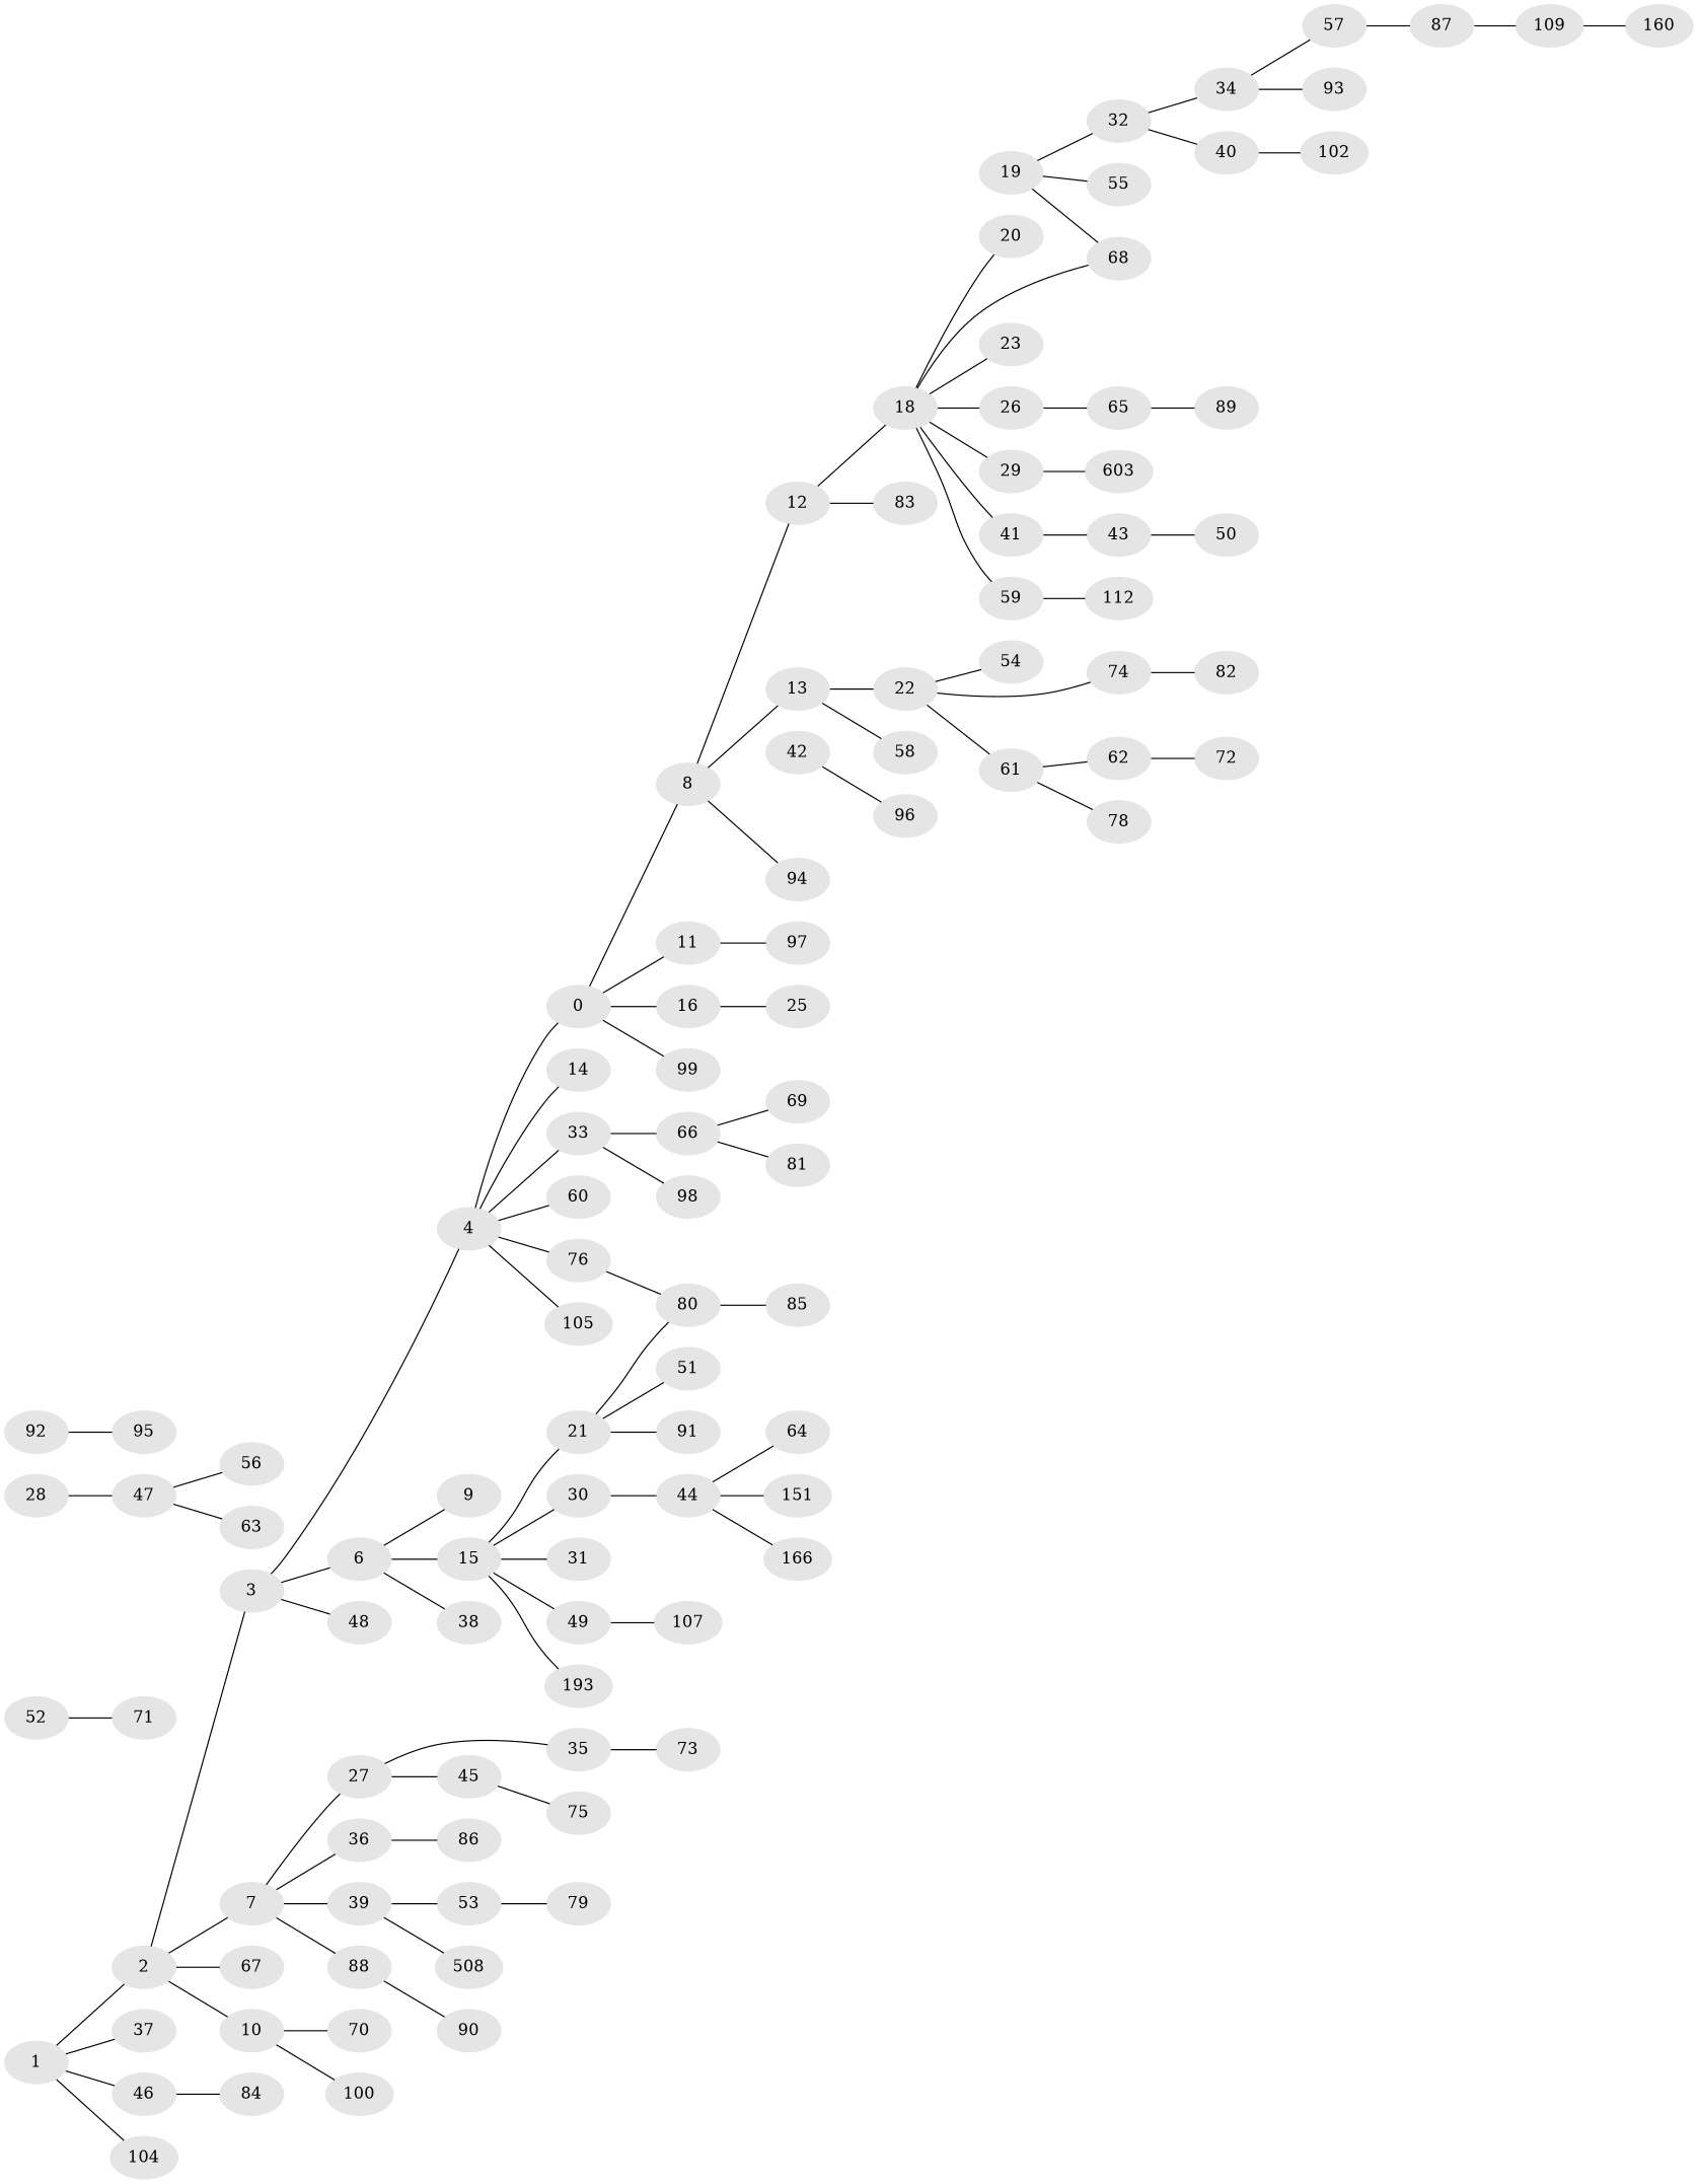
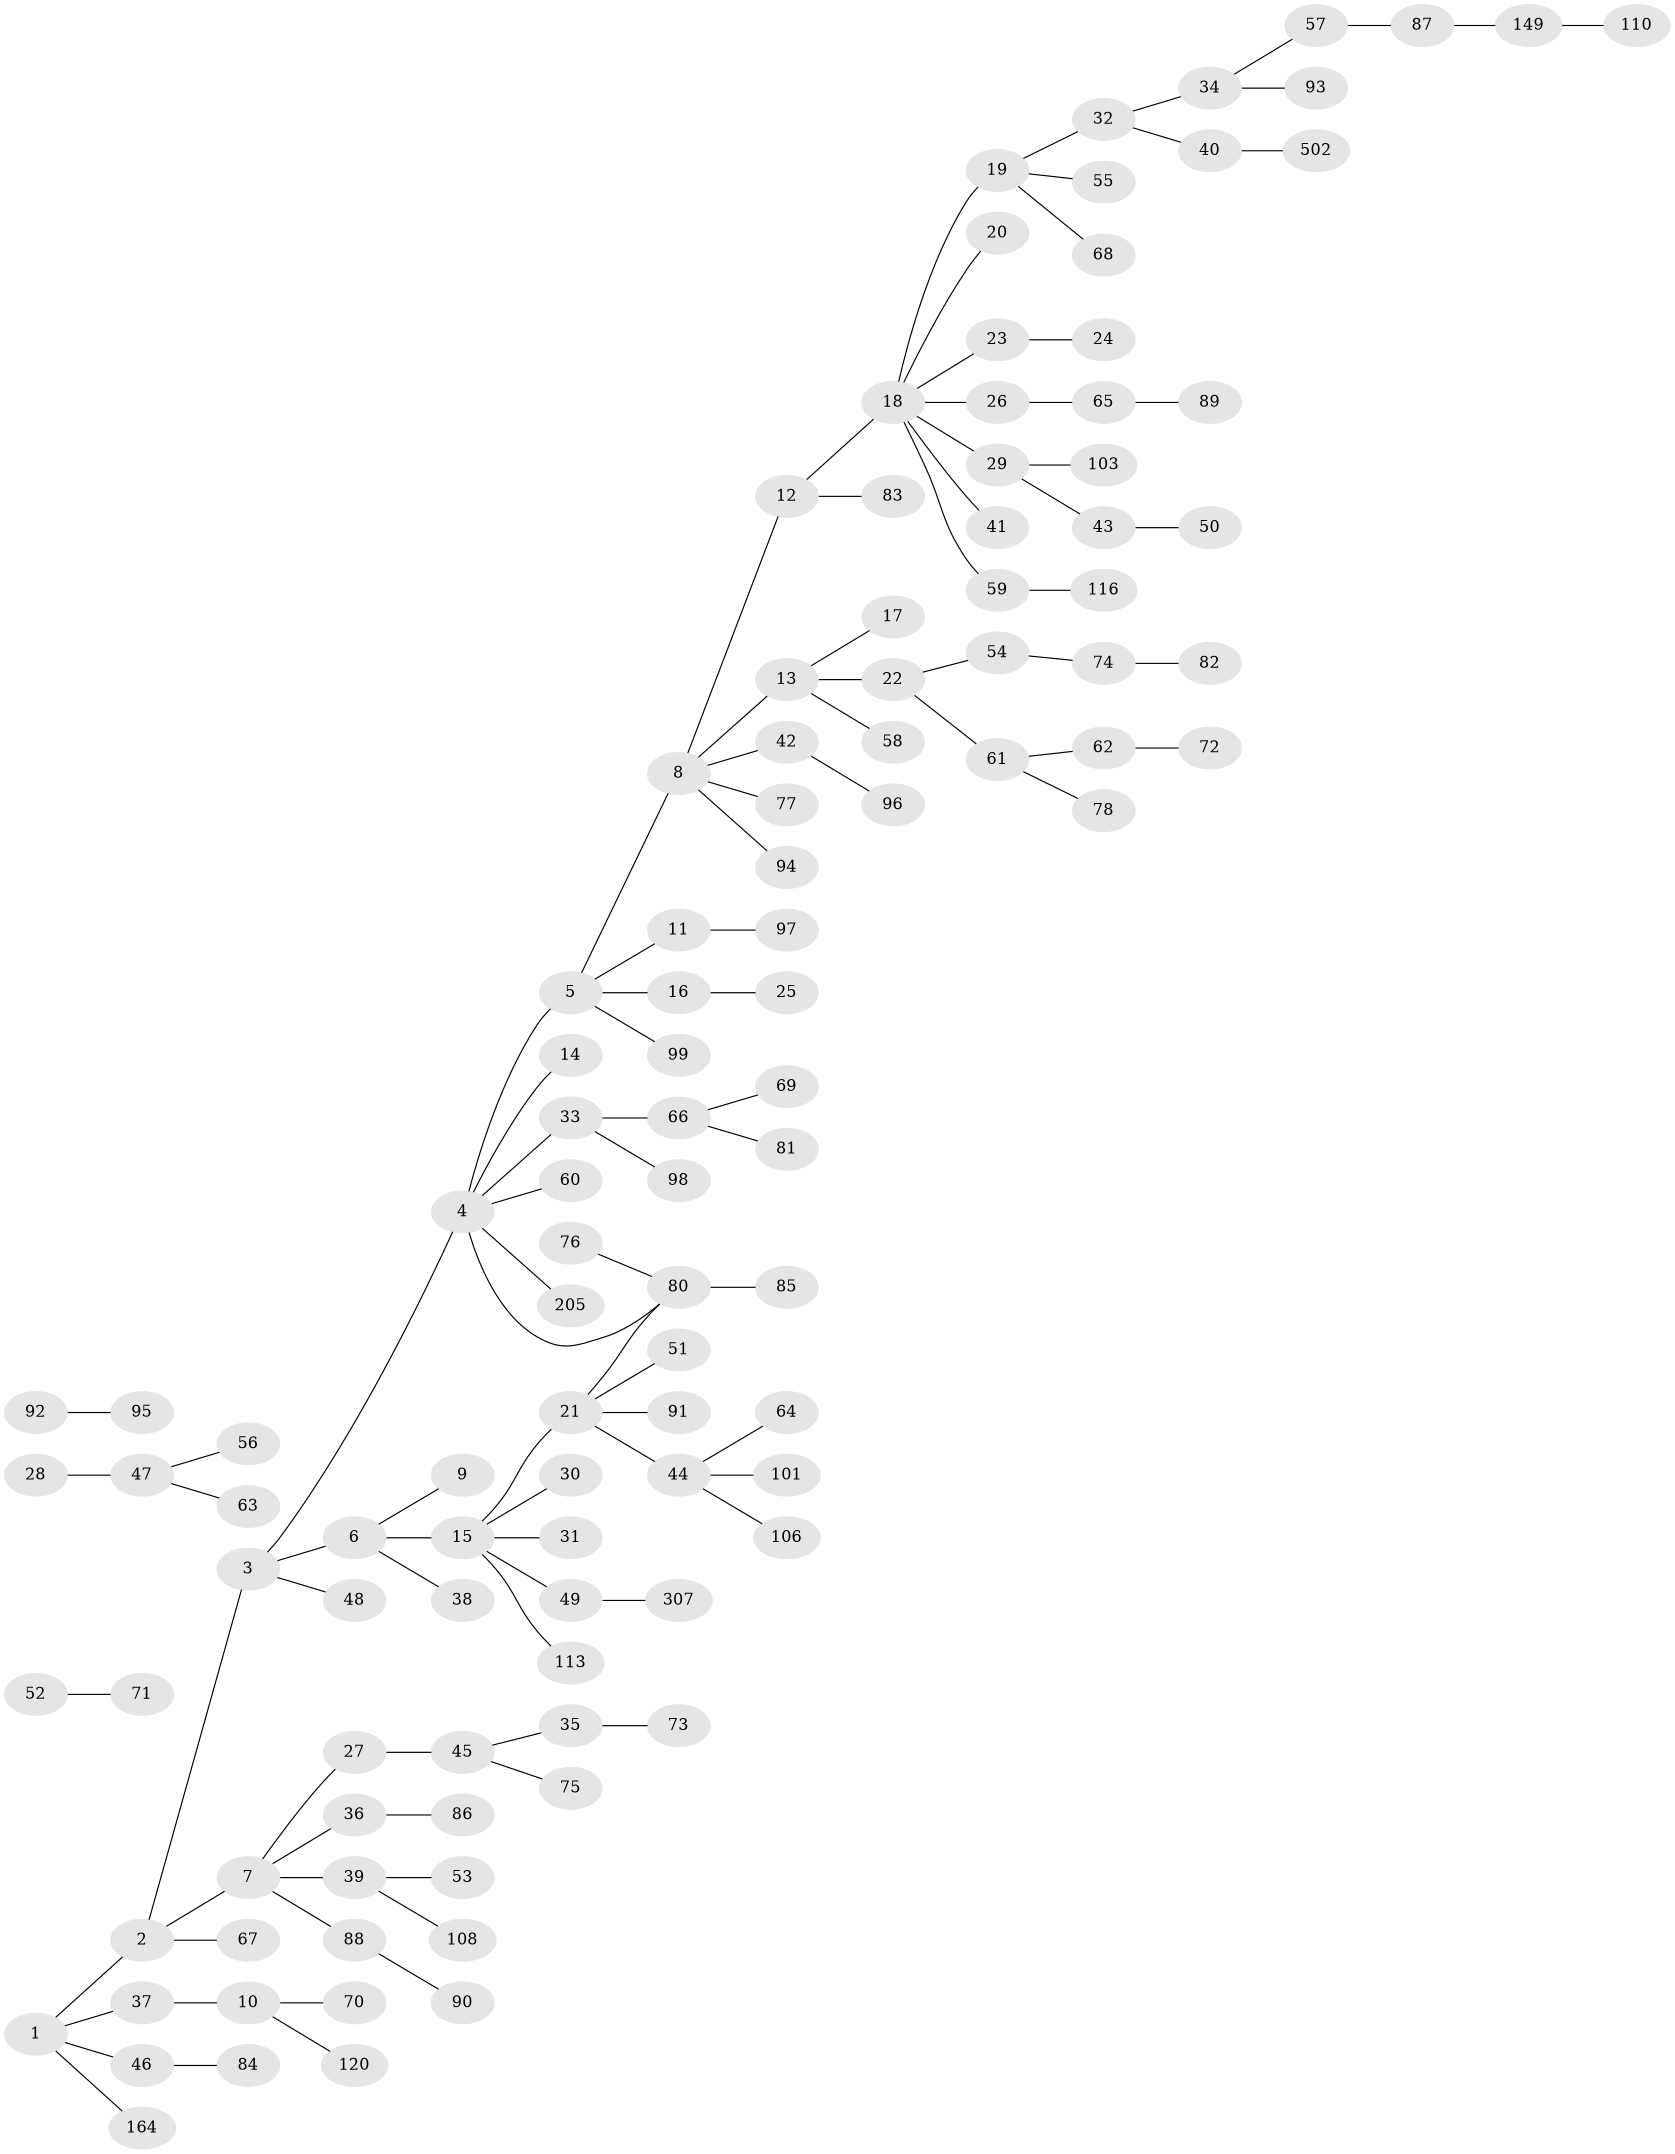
  graph {
    rankdir=LR
    node [color=gray90 style=filled]
    1
    2
    37
    46
-   104
+   104 [label=164]
    3
    7
    10
    67
    84
    4
    6
    48
    27
    36
    39
    88
    70
-   100
-   5 [label=0]
+   100 [label=120]
+   5
    14
    33
    60
    76
-   105
+   105 [label=205]
    9
    15
    38
    8
    11
    16
    99
    66
    98
    80
    12
    13
    42
+   77
    94
    97
    25
    21
    30
    31
    49
-   113 [label=193]
+   113
    35
    45
    86
    53
-   108 [label=508]
+   108
    90
    18
    83
+   17
    22
    58
    96
    52
    71
    19
    20
    23
    26
    29
    41
    59
    54
    61
    51
    91
    44
-   107
+   107 [label=307]
    32
    55
    68
+   24
    65
-   103 [label=603]
+   103
    43
-   112
+   112 [label=116]
    34
    40
    28
    47
    74
    62
    78
    89
    73
    75
    56
    63
    64
-   101 [label=151]
-   106 [label=166]
+   101
+   106
    57
    93
-   102
+   102 [label=502]
    69
    81
    87
-   79
    50
    82
-   109
+   109 [label=149]
    72
    92
    95
    85
-   110 [label=160]
+   110
    1 -- 2
    1 -- 37
    1 -- 46
    1 -- 104
    2 -- 3
    2 -- 7
-   2 -- 10
+   37 -- 10
    2 -- 67
    46 -- 84
    3 -- 4
    3 -- 6
    3 -- 48
    7 -- 27
    7 -- 36
    7 -- 39
    7 -- 88
    10 -- 70
    10 -- 100
    4 -- 5
    4 -- 14
    4 -- 33
    4 -- 60
-   4 -- 76
+   4 -- 80
    4 -- 105
    6 -- 9
    6 -- 15
    6 -- 38
-   27 -- 35
+   45 -- 35
    27 -- 45
    36 -- 86
    39 -- 53
    39 -- 108
    88 -- 90
    5 -- 8
    5 -- 11
    5 -- 16
    5 -- 99
    33 -- 66
    33 -- 98
    76 -- 80
    15 -- 21
    15 -- 30
    15 -- 31
    15 -- 49
    15 -- 113
    8 -- 12
    8 -- 13
+   8 -- 42
+   8 -- 77
    8 -- 94
    11 -- 97
    16 -- 25
    66 -- 69
    66 -- 81
    80 -- 85
    12 -- 18
    12 -- 83
+   13 -- 17
    13 -- 22
    13 -- 58
    42 -- 96
    21 -- 80
    21 -- 51
    21 -- 91
-   30 -- 44
+   21 -- 44
    49 -- 107
    35 -- 73
    45 -- 75
-   53 -- 79
-   18 -- 68
+   18 -- 19
    18 -- 20
    18 -- 23
    18 -- 26
    18 -- 29
    18 -- 41
    18 -- 59
    22 -- 54
    22 -- 61
    52 -- 71
    19 -- 32
    19 -- 55
    19 -- 68
+   23 -- 24
    26 -- 65
    29 -- 103
-   41 -- 43
+   29 -- 43
    59 -- 112
-   22 -- 74
+   54 -- 74
    61 -- 62
    61 -- 78
    44 -- 64
    44 -- 101
    44 -- 106
    32 -- 34
    32 -- 40
    65 -- 89
    43 -- 50
    34 -- 57
    34 -- 93
    40 -- 102
    28 -- 47
    47 -- 56
    47 -- 63
    74 -- 82
    62 -- 72
    57 -- 87
    87 -- 109
    109 -- 110
    92 -- 95
  }
